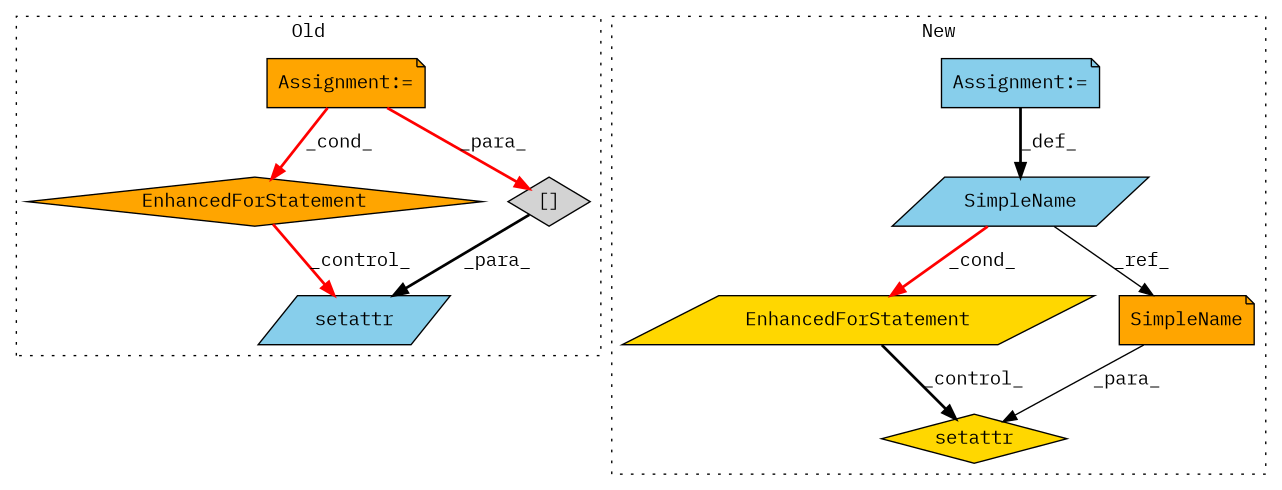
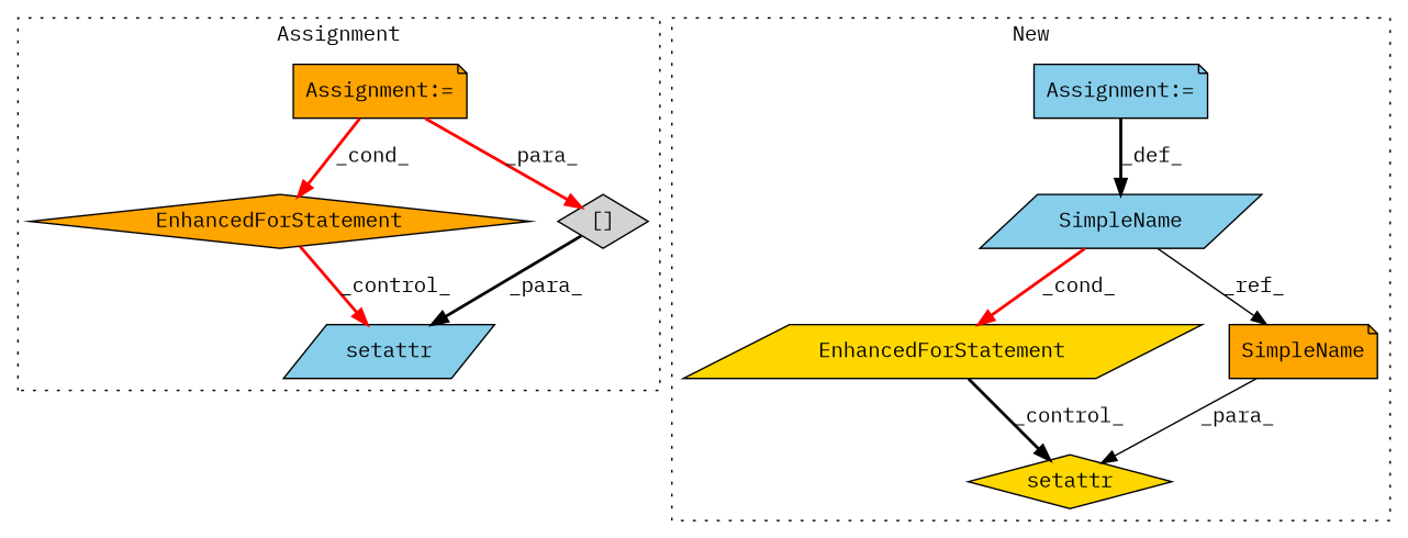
  digraph {
    fontname="IBM Plex Mono"
    node [a=70 l="8,1" s="8084,8158" shape=diamond style=filled fillcolor=orange fontname="IBM Plex Mono"]
    edge [color=black style=bold fontname="IBM Plex Mono"]
    n1 [l="67,2" label=EnhancedForStatement s="8062,8156"]
    n2 [a=7 l=1 label="Assignment:=" s=7927 shape=note]
    n3 [a=32 label=setattr s="8166,8200" shape=parallelogram fillcolor=skyblue]
    n4 [a=2 l="11,1" label="[]" s="8179,8195" fillcolor=lightgrey]
    n5 [a=32 label=setattr s="8168,8198" fillcolor=gold]
    n6 [l="53,2" label=EnhancedForStatement shape=parallelogram fillcolor=gold]
    n7 [a=7 l="53,2" label="Assignment:=" shape=note fillcolor=skyblue]
    n8 [a=42 l=3 label=SimpleName s=8144 shape=parallelogram fillcolor=skyblue]
    n9 [a=42 l=3 label=SimpleName s=8181 shape=note]
    subgraph cluster_1 {
-     label=Old
+     label=Assignment
      style=dotted
      n1
      n2
      n3
      n4
    }
    subgraph cluster_2 {
      label=New
      style=dotted
      n5
      n6
      n7
      n8
      n9
    }
    n1 -> n3 [label=_control_ color=red]
    n2 -> n1 [label=_cond_ color=red]
    n2 -> n4 [label=_para_ color=red]
    n4 -> n3 [label=_para_]
    n6 -> n5 [label=_control_]
    n7 -> n8 [label=_def_]
    n8 -> n6 [label=_cond_ color=red]
    n8 -> n9 [label=_ref_ style=solid]
    n9 -> n5 [label=_para_ style=solid]
  }
